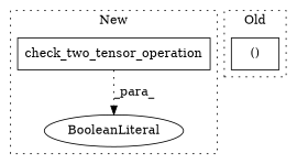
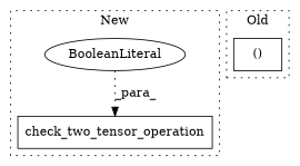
  digraph {
    node [shape=box]
    n1 [a=32 l="27,1" label=check_two_tensor_operation s="48515,48602"]
    n2 [a=9 l=4 label=BooleanLiteral s=48598 shape=ellipse]
    n3 [a=106 l=15 label="()" s=50546]
    subgraph cluster_1 {
      label=New
      style=dotted
      n1
      n2
    }
    subgraph cluster_2 {
      label=Old
      style=dotted
      n3
    }
-   n1 -> n2 [label=_para_ style=dotted]
+   n2 -> n1 [label=_para_ style=dotted]
  }
